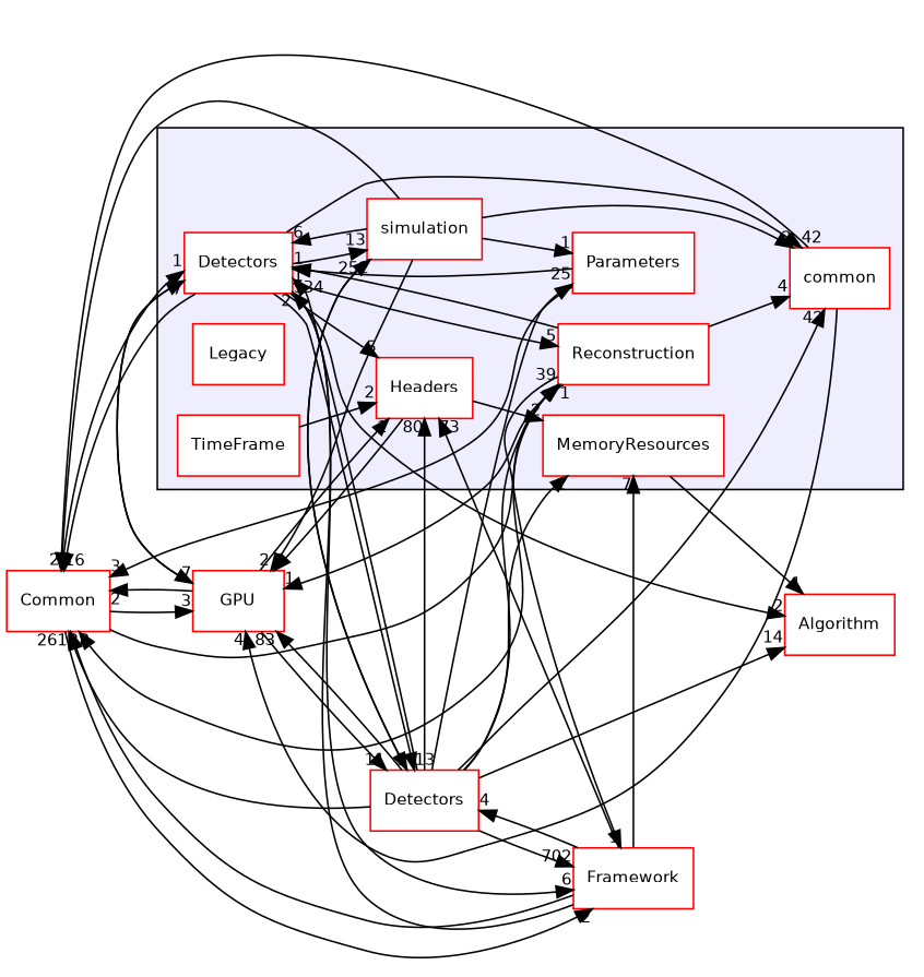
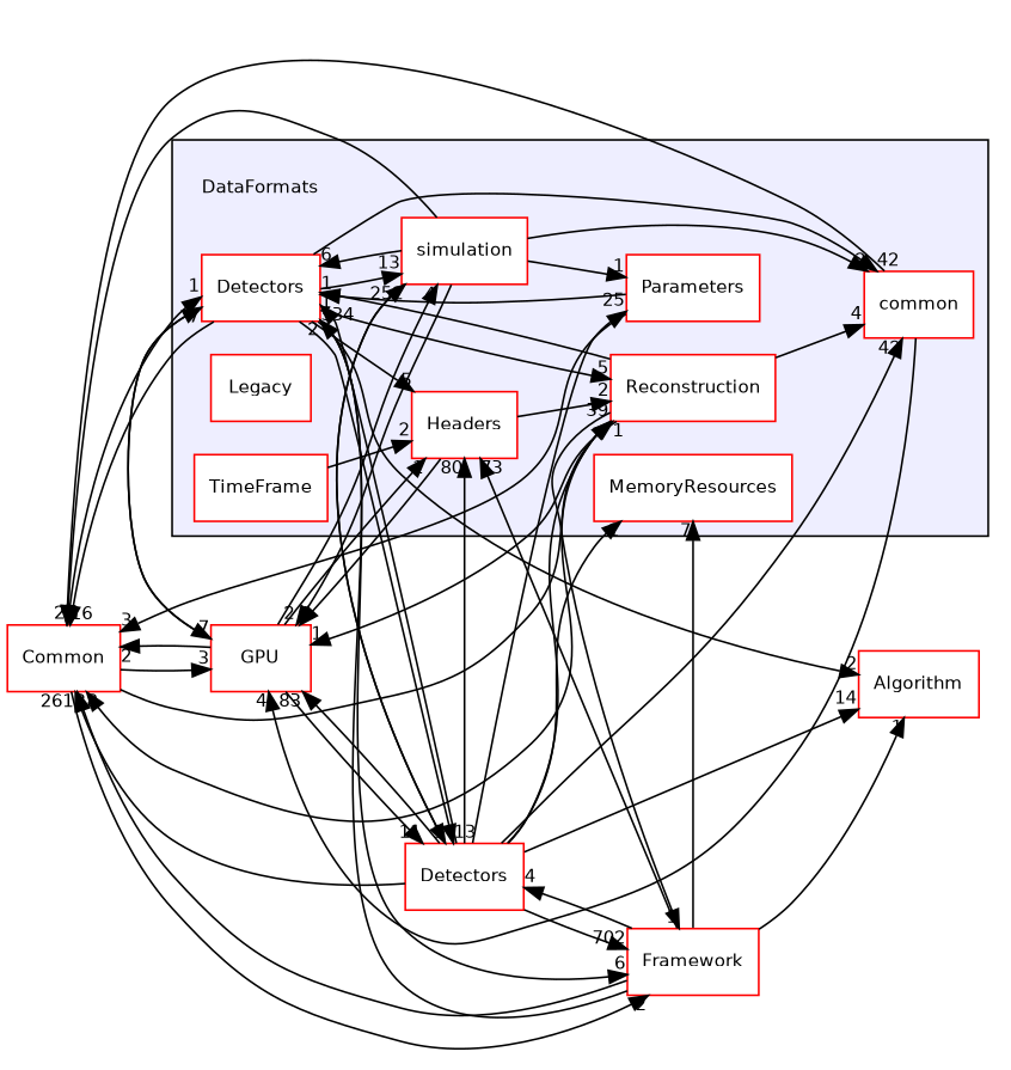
  digraph {
    compound=true
    rankdir=LR
    node [fontname=Helvetica fontsize=10 shape=box color=red fillcolor=white style=filled]
    edge [headlabel=1 labeldistance=1.5 labelfontname=Helvetica labelfontsize=10]
+   n1 [label=DataFormats shape=plaintext color="" fillcolor="" style=""]
    n2 [label=common]
    n3 [label=Detectors]
    n4 [label=Headers]
    n5 [label=Legacy]
    n6 [label=MemoryResources]
    n7 [label=Parameters]
    n8 [label=Reconstruction]
    n9 [label=simulation]
    n10 [label=TimeFrame]
    n11 [label=Common fillcolor="" style=""]
    n12 [label=GPU fillcolor="" style=""]
    n13 [label=Detectors fillcolor="" style=""]
    n14 [label=Algorithm fillcolor="" style=""]
    n15 [label=Framework fillcolor="" style=""]
    subgraph cluster_1 {
      bgcolor="#eeeeff"
      pencolor=black
+     n1
      n2
      n3
      n4
      n5
      n6
      n7
      n8
      n9
      n10
    }
    n2 -> n11 [headlabel=2]
    n2 -> n12 [headlabel=4]
    n3 -> n2 [headlabel=42]
    n3 -> n4 [headlabel=5]
    n3 -> n8 [headlabel=5]
    n3 -> n9 [headlabel=13]
    n3 -> n11 [headlabel=16]
    n3 -> n12 [headlabel=7]
    n3 -> n13 [headlabel=13]
    n3 -> n14 [headlabel=2]
    n3 -> n15 [headlabel=6]
-   n4 -> n6 [headlabel=2]
+   n4 -> n8 [headlabel=2]
    n4 -> n12
    n7 -> n3
    n7 -> n11 [headlabel=3]
    n8 -> n2 [headlabel=4]
    n8 -> n3
    n8 -> n11 [headlabel=8]
    n8 -> n12
    n8 -> n15
    n9 -> n2 [headlabel=2]
    n9 -> n3 [headlabel=6]
    n9 -> n7
    n9 -> n11 [headlabel=5]
    n9 -> n12 [headlabel=2]
    n9 -> n13
    n10 -> n4 [headlabel=2]
    n11 -> n3
    n11 -> n8
    n11 -> n12 [headlabel=3]
    n11 -> n15 [headlabel=2]
    n12 -> n3 [headlabel=7]
    n12 -> n4
+   n12 -> n9 [headlabel=4]
    n12 -> n11 [headlabel=2]
    n12 -> n13 [headlabel=11]
    n13 -> n2 [headlabel=42]
    n13 -> n3 [headlabel=534]
    n13 -> n4 [headlabel=80]
    n13 -> n6
    n13 -> n7 [headlabel=25]
    n13 -> n8 [headlabel=39]
    n13 -> n9 [headlabel=252]
    n13 -> n11 [headlabel=261]
    n13 -> n12 [headlabel=83]
    n13 -> n14 [headlabel=14]
    n13 -> n15 [headlabel=702]
    n15 -> n3 [headlabel=2]
    n15 -> n4 [headlabel=73]
    n15 -> n6 [headlabel=7]
    n15 -> n11 [headlabel=8]
    n15 -> n13 [headlabel=4]
-   n6 -> n14
+   n15 -> n14
  }
